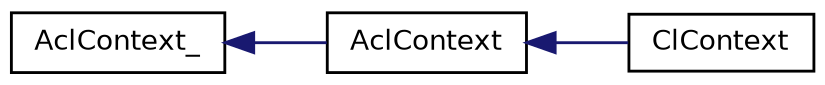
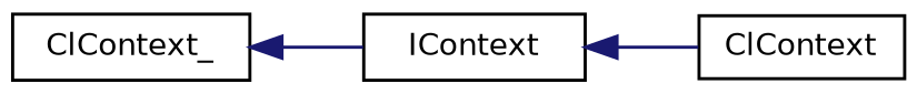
  digraph {
    rankdir=LR
    node [color=black fillcolor=white fontname=Helvetica fontsize=10 shape=record style=filled]
    edge [color=midnightblue dir=back fontname=Helvetica fontsize=10 labelfontname=Helvetica labelfontsize=10 style=solid]
-   n1 [height=0.2 label=AclContext_ width=0.4]
-   n2 [height=0.2 label=AclContext width=0.4]
+   n1 [height=0.2 label=ClContext_ width=0.4]
+   n2 [height=0.2 label=IContext width=0.4]
    n3 [height=0.2 label=ClContext width=0.4]
    n1 -> n2
    n2 -> n3
  }
